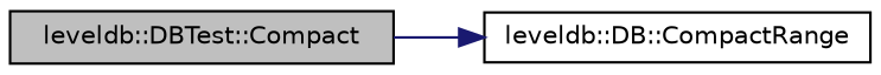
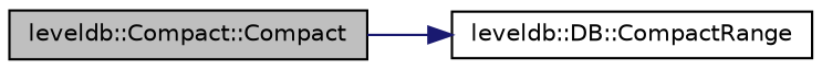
  digraph {
    rankdir=LR
    node [color=black fontname=Helvetica fontsize=10 shape=record style=filled]
-   n1 [fillcolor=grey75 fontcolor=black height=0.2 label="leveldb::DBTest::Compact" width=0.4]
+   n1 [fillcolor=grey75 fontcolor=black height=0.2 label="leveldb::Compact::Compact" width=0.4]
    n2 [fillcolor=white height=0.2 label="leveldb::DB::CompactRange" width=0.4]
    n1 -> n2 [color=midnightblue fontname=Helvetica fontsize=10 labelfontname=Helvetica labelfontsize=10 style=solid]
  }
